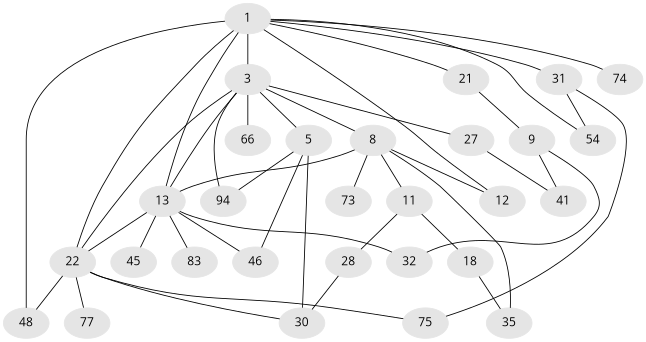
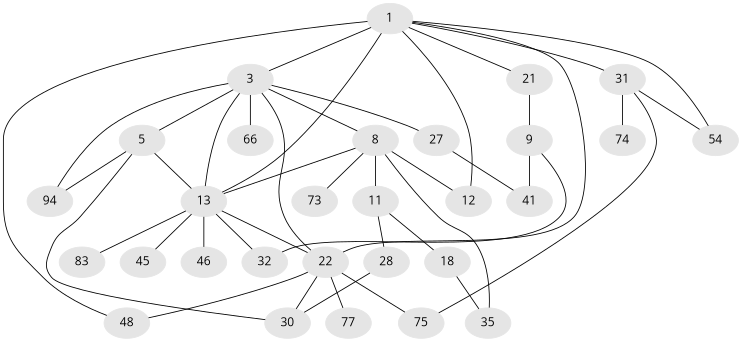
  graph {
    fontname="Open Sans"
    node [color=gray90 fontname="Open Sans" style=filled]
    edge [fontname="Open Sans"]
    1 [super="+2+7+37+92"]
    3 [super="+24+14+4"]
    12 [super="+85"]
    13 [super="+42+15"]
    21 [super="+68"]
    22 [super="+56+39+44"]
    31 [super="+55"]
    48 [super="+87"]
    54
    74
    5 [super="+64+20"]
    8 [super="+10+16"]
    27
    66
    94
    9 [super="+91"]
    41 [super="+65"]
    32 [super="+59+82"]
    45
    46
    83
    30 [super="+53+49+89+78"]
    75
    77
    11 [super="+72+26"]
    35 [super="+47"]
    73
    18
    28 [super="+69"]
    1 -- 3 [weight=3]
    1 -- 12
    1 -- 13 [weight=2]
    1 -- 21
    1 -- 22
    1 -- 31 [weight=2]
    1 -- 48
    1 -- 54
-   1 -- 74
+   31 -- 74
    3 -- 13 [weight=3]
    3 -- 22
    3 -- 5
    3 -- 8
    3 -- 27
    3 -- 66
    3 -- 94
    13 -- 22
    13 -- 32
    13 -- 45
    13 -- 46
    13 -- 83
    21 -- 9
    22 -- 48
    22 -- 30
    22 -- 75
    22 -- 77
    31 -- 54
    31 -- 75
-   5 -- 46
+   5 -- 13
    5 -- 94
    5 -- 30
    8 -- 12
    8 -- 13
    8 -- 11 [weight=2]
    8 -- 35
    8 -- 73
    27 -- 41 [weight=2]
    9 -- 41
    9 -- 32
    11 -- 18
    11 -- 28
    18 -- 35
    28 -- 30
  }
